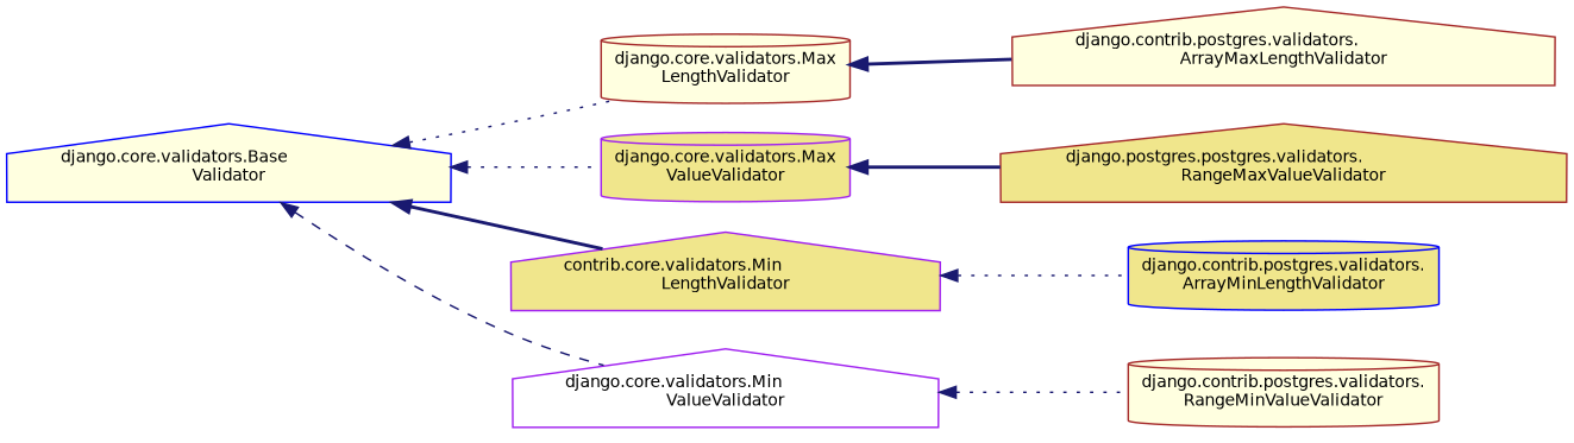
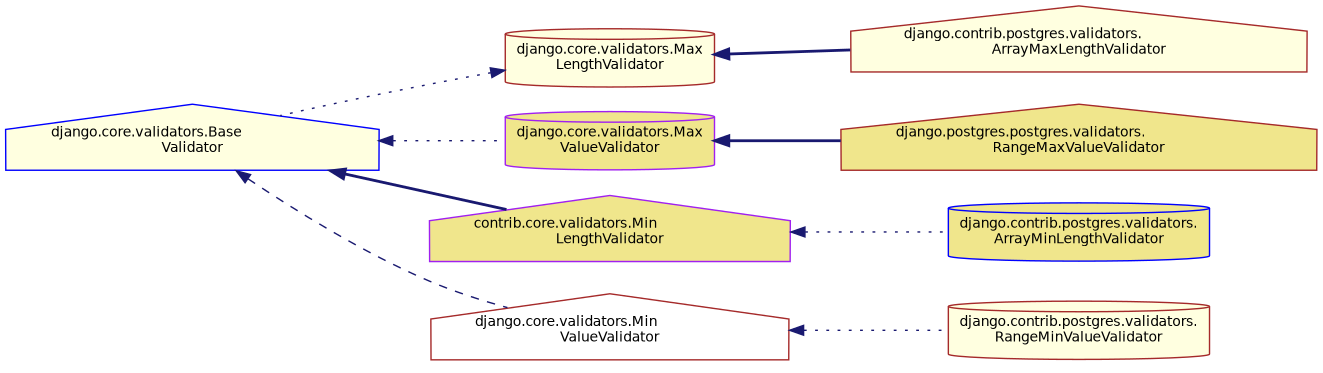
  digraph {
    rankdir=LR
    node [color=brown fillcolor=lightyellow fontname=Helvetica fontsize=10 shape=house style=filled]
    edge [color=midnightblue dir=back fontname=Helvetica fontsize=10 labelfontname=Helvetica labelfontsize=10 style=dotted]
    n1 [color=blue fontcolor=black height=0.2 label="django.core.validators.Base\lValidator" width=0.4]
    n2 [height=0.2 label="django.core.validators.Max\lLengthValidator" shape=cylinder width=0.4]
    n3 [color=purple fillcolor=khaki height=0.2 label="django.core.validators.Max\lValueValidator" shape=cylinder width=0.4]
    n4 [color=purple fillcolor=khaki height=0.2 label="contrib.core.validators.Min\lLengthValidator" width=0.4]
-   n5 [color=purple fillcolor=white height=0.2 label="django.core.validators.Min\lValueValidator" width=0.4]
+   n5 [fillcolor=white height=0.2 label="django.core.validators.Min\lValueValidator" width=0.4]
    n6 [height=0.2 label="django.contrib.postgres.validators.\lArrayMaxLengthValidator" width=0.4]
    n7 [fillcolor=khaki height=0.2 label="django.postgres.postgres.validators.\lRangeMaxValueValidator" width=0.4]
    n8 [color=blue fillcolor=khaki height=0.2 label="django.contrib.postgres.validators.\lArrayMinLengthValidator" shape=cylinder width=0.4]
    n9 [height=0.2 label="django.contrib.postgres.validators.\lRangeMinValueValidator" shape=cylinder width=0.4]
-   n1 -> n2
+   n2 -> n1
    n1 -> n3
    n1 -> n4 [style=bold]
    n1 -> n5 [style=dashed]
    n2 -> n6 [style=bold]
    n3 -> n7 [style=bold]
    n4 -> n8
    n5 -> n9
  }
